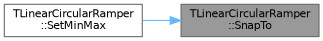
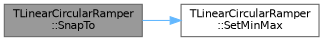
  digraph {
    rankdir=RL
    node [fontname=Helvetica fontsize=10 shape=box style=filled]
    n1 [color=gray40 fillcolor=grey60 fontcolor=black height=0.2 label="TLinearCircularRamper\l::SnapTo" width=0.4]
    n2 [color=grey40 fillcolor=white height=0.2 label="TLinearCircularRamper\l::SetMinMax" width=0.4]
-   n1 -> n2 [color=steelblue1 dir=back fontname=Helvetica fontsize=10 labelfontname=Helvetica labelfontsize=10 style=solid]
+   n2 -> n1 [color=steelblue1 dir=back fontname=Helvetica fontsize=10 labelfontname=Helvetica labelfontsize=10 style=solid]
  }
